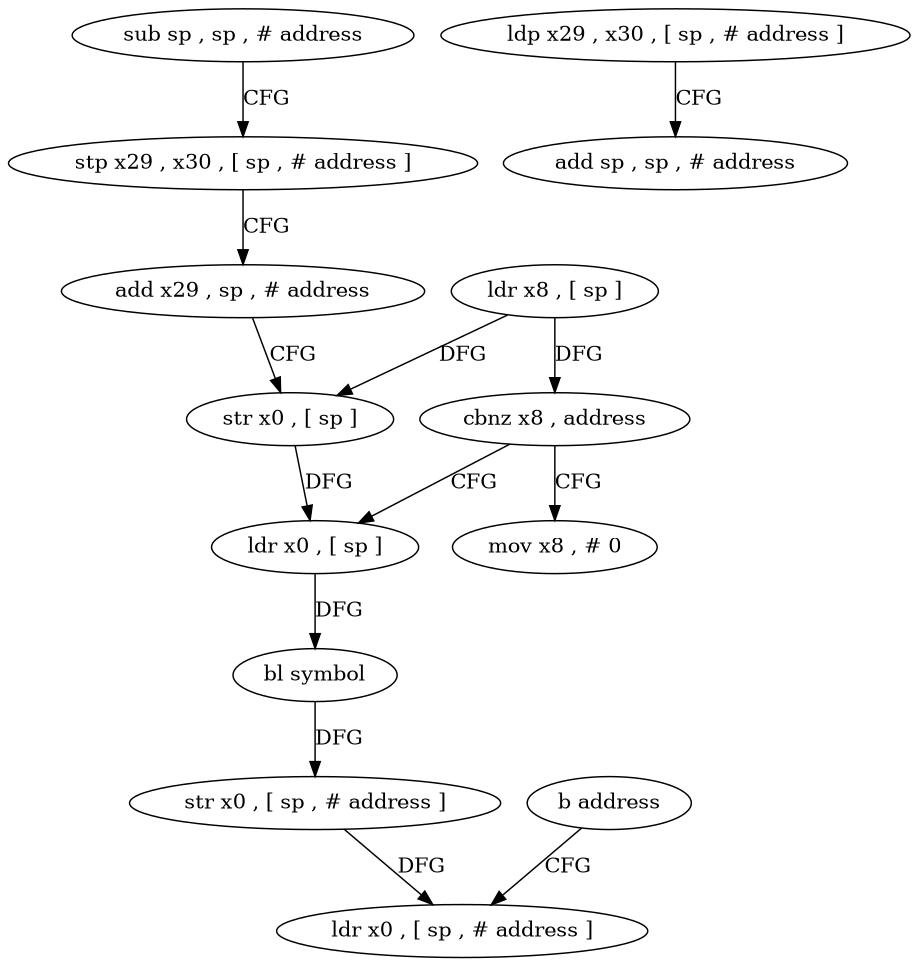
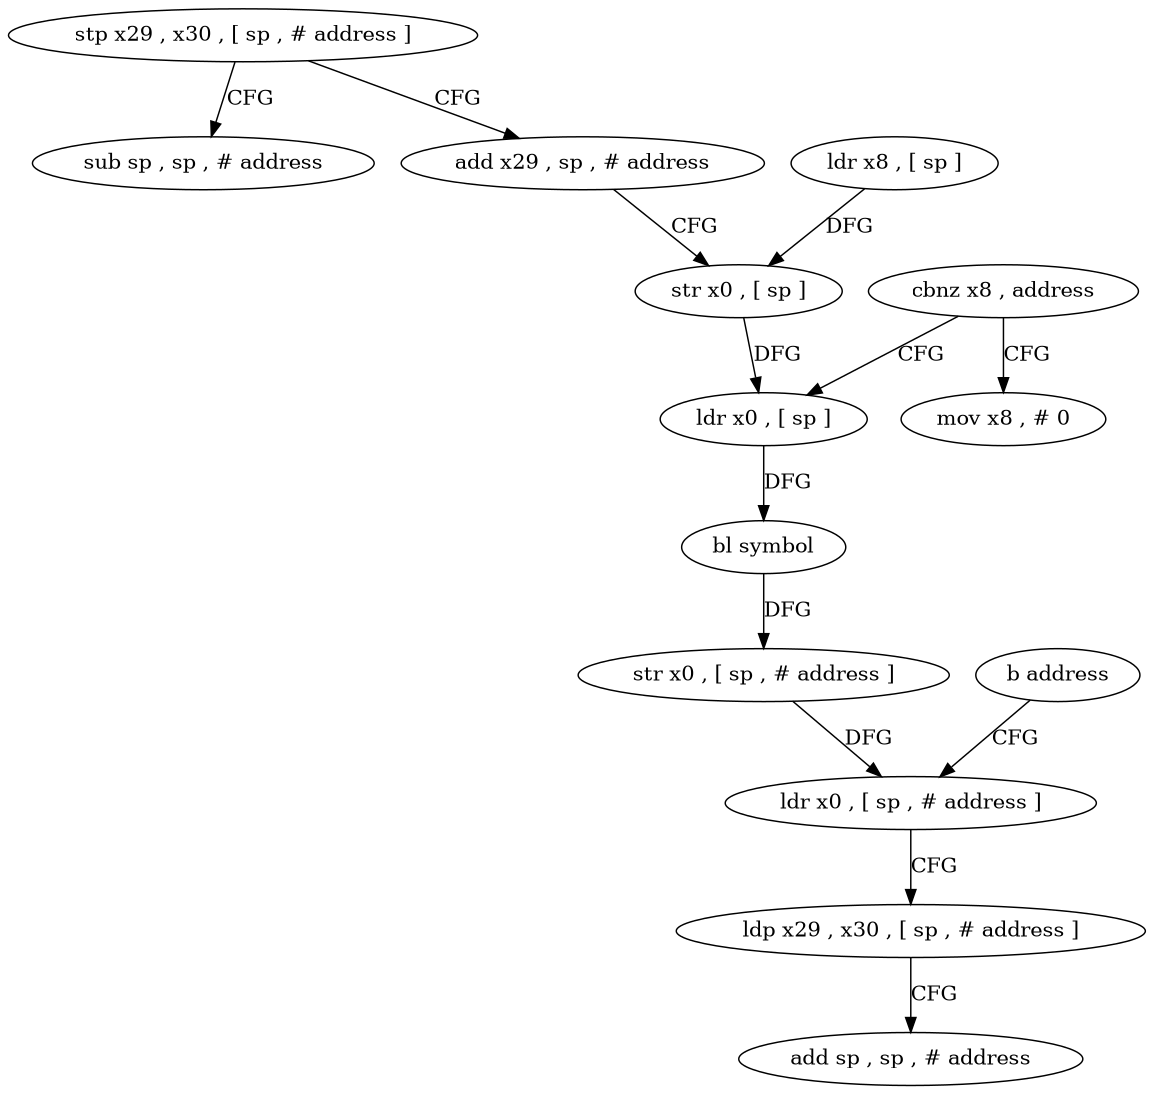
  digraph {
    n1 [label="sub sp , sp , # address"]
    n2 [label="stp x29 , x30 , [ sp , # address ]"]
    n3 [label="add x29 , sp , # address"]
    n4 [label="str x0 , [ sp ]"]
    n5 [label="ldr x0 , [ sp ]"]
    n6 [label="ldr x8 , [ sp ]"]
    n7 [label="cbnz x8 , address"]
    n8 [label="bl symbol"]
    n9 [label="mov x8 , # 0"]
    n10 [label="str x0 , [ sp , # address ]"]
    n11 [label="ldr x0 , [ sp , # address ]"]
    n12 [label="ldp x29 , x30 , [ sp , # address ]"]
    n13 [label="add sp , sp , # address"]
    n14 [label="b address"]
-   n1 -> n2 [label=CFG]
+   n2 -> n1 [label=CFG]
    n2 -> n3 [label=CFG]
    n3 -> n4 [label=CFG]
    n4 -> n5 [label=DFG]
    n5 -> n8 [label=DFG]
    n6 -> n4 [label=DFG]
-   n6 -> n7 [label=DFG]
    n7 -> n5 [label=CFG]
    n7 -> n9 [label=CFG]
    n8 -> n10 [label=DFG]
    n10 -> n11 [label=DFG]
+   n11 -> n12 [label=CFG]
    n12 -> n13 [label=CFG]
    n14 -> n11 [label=CFG]
  }
